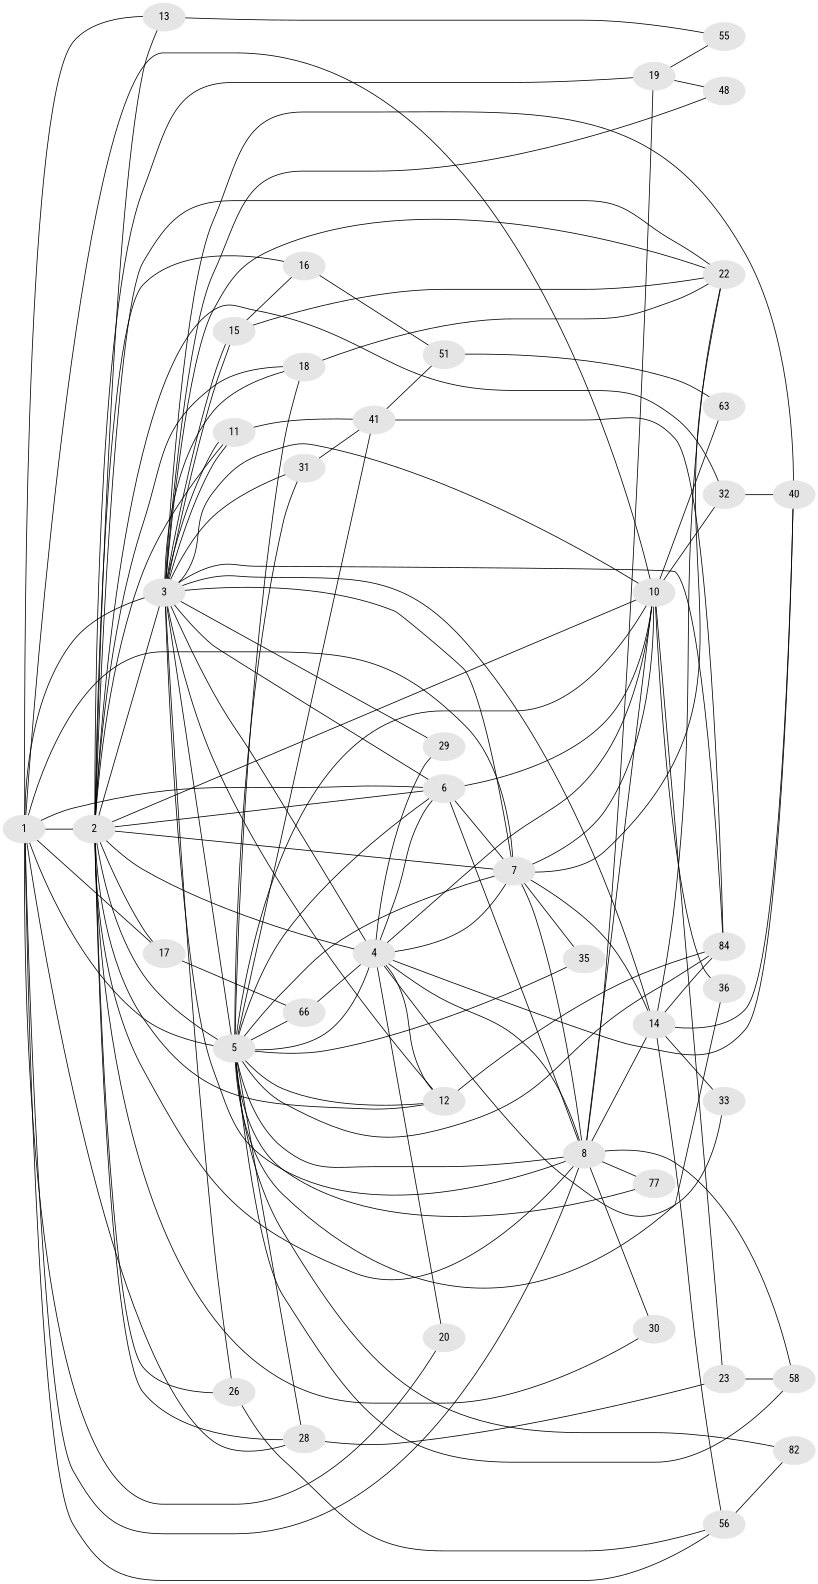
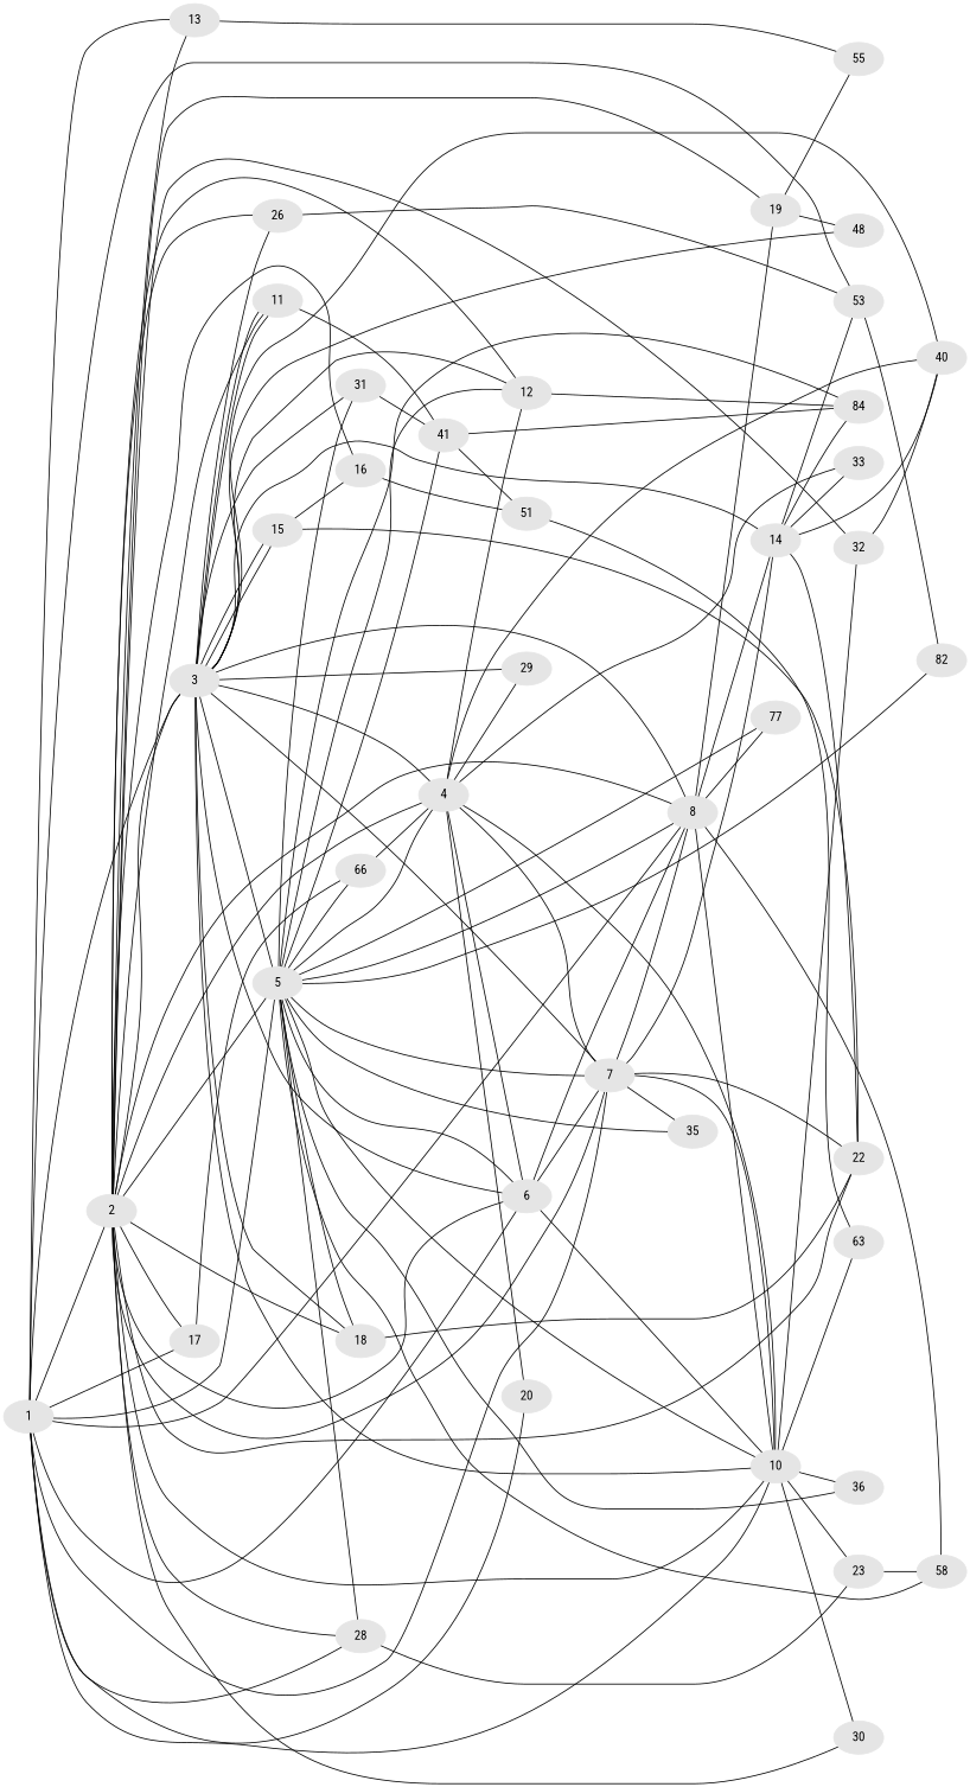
  graph {
    fontname="Roboto Condensed"
    rankdir=LR
    node [color=gray90 fontname="Roboto Condensed" style=filled]
    edge [fontname="Roboto Condensed"]
    1 [super="+61"]
    2 [super="+84+71+9"]
    3 [super="+27+62+38+80"]
    5 [super="+50+49+43+68"]
    6
    7
    8
    10
    13
    17
    20
    n12 [label=28 super="+57"]
-   53 [super="+60" label=56]
+   53 [super="+60"]
    4 [super="+59+69+47+24"]
    11
    12 [super="+46"]
    16
    18 [super="+25"]
    19
    22 [super="+28+37"]
    26
    30
    32
    14 [super="+79+64+39"]
    15
    29
    31
    40 [super="+42"]
    n29 [label=84 super="+54"]
    48
    33
    35
    36
    41 [super="+75"]
    58 [super="+83"]
    66
    77
    82
    23
    63
    55
    51
    1 -- 2 [weight=3]
    1 -- 3 [weight=2]
    1 -- 5 [weight=2]
    1 -- 6
    1 -- 7
    1 -- 8
    1 -- 10
    1 -- 13
    1 -- 17
    1 -- 20
    1 -- n12
    1 -- 53
    2 -- 3 [weight=3]
    2 -- 5 [weight=3]
    2 -- 6 [weight=3]
    2 -- 7 [weight=2]
    2 -- 8 [weight=2]
    2 -- 10 [weight=4]
    2 -- 13
    2 -- 17
    2 -- n12
    2 -- 4 [weight=3]
    2 -- 11
    2 -- 12
    2 -- 16
    2 -- 18
    2 -- 19
    2 -- 22 [weight=2]
    2 -- 26
    2 -- 30
    2 -- 32
    3 -- 5 [weight=3]
    3 -- 6
    3 -- 7 [weight=2]
    3 -- 8
    3 -- 10 [weight=2]
    3 -- 4 [weight=2]
    3 -- 11
    3 -- 11
    3 -- 12
    3 -- 18
-   3 -- 22 [weight=2]
    3 -- 26
    3 -- 14
    3 -- 15
    3 -- 15
    3 -- 29
    3 -- 31 [weight=2]
    3 -- 40 [weight=2]
-   3 -- n29
    3 -- 48
    5 -- 6
    5 -- 7
    5 -- 8
    5 -- 10
    5 -- n12
    5 -- 12
    5 -- 18
    5 -- 31
    5 -- n29
    5 -- 35
    5 -- 36
    5 -- 41
    5 -- 58
    5 -- 66
    5 -- 77
    5 -- 82
    6 -- 7
    6 -- 8
    6 -- 10
    7 -- 8
    7 -- 10
    7 -- 22
    7 -- 14
    7 -- 35
    8 -- 10
    8 -- 19
    8 -- 14
    8 -- 58
    8 -- 77
-   8 -- 30
+   10 -- 30
    10 -- 32
    10 -- 36
    10 -- 23
    10 -- 63
    13 -- 55
    17 -- 66
    n12 -- 23
    53 -- 82
    4 -- 5 [weight=5]
    4 -- 6
    4 -- 7 [weight=2]
-   4 -- 8
    4 -- 10
    4 -- 20
    4 -- 12
    4 -- 29
    4 -- 40
    4 -- 33
    11 -- 41
    12 -- n29
    16 -- 51
    18 -- 22
    19 -- 48
    19 -- 55
    26 -- 53
    32 -- 40
    14 -- 53
    14 -- 22
    14 -- 40
    14 -- n29
    14 -- 33
    15 -- 16
    15 -- 22
    31 -- 41
    41 -- n29
    41 -- 51
    66 -- 4
    23 -- 58
    51 -- 63
  }
